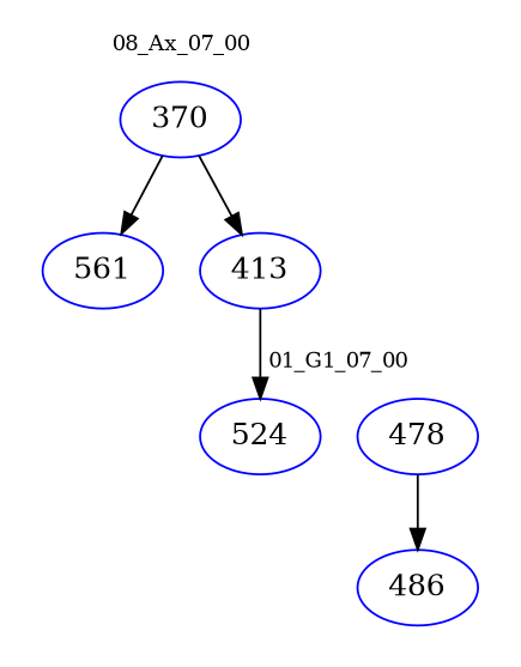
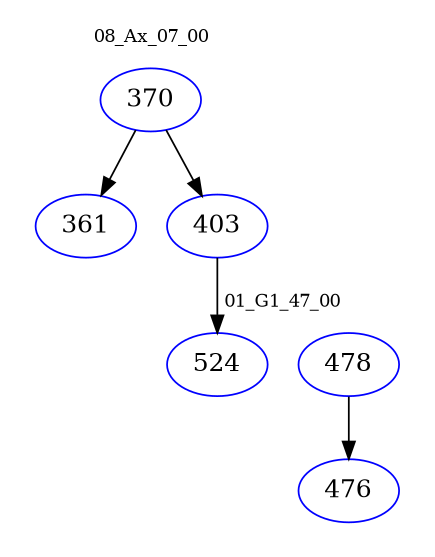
  digraph {
    node [color=blue]
    edge [color=black]
    n1 [label=370]
-   n2 [label=561]
-   n3 [label=413]
+   n2 [label=361]
+   n3 [label=403]
    n4 [label=478]
-   n5 [label=486]
+   n5 [label=476]
    n6 [label=524]
    subgraph cluster_1 {
      color=white
      fontsize=10
      label="08_Ax_07_00"
      n1
      n2
      n3
    }
    subgraph cluster_2 {
      color=white
      fontsize=10
-     label="01_G1_07_00"
+     label="01_G1_47_00"
      n4
      n5
      n6
    }
    n1 -> n2
    n1 -> n3
    n3 -> n6
    n4 -> n5
  }
